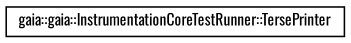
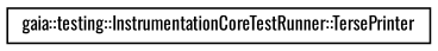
  digraph {
    rankdir=LR
    fontname=Oswald
-   n1 [color=black fillcolor=white fontname=Oswald fontsize=10 height=0.2 label="gaia::gaia::InstrumentationCoreTestRunner::TersePrinter" shape=record style=filled width=0.4]
+   n1 [color=black fillcolor=white fontname=Oswald fontsize=10 height=0.2 label="gaia::testing::InstrumentationCoreTestRunner::TersePrinter" shape=record style=filled width=0.4]
  }
